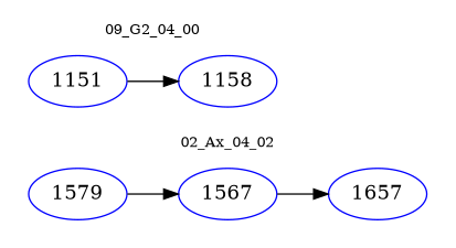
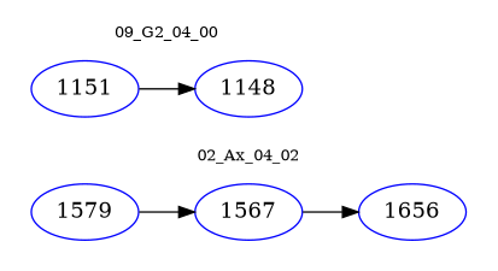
  digraph {
    rankdir=LR
    node [color=blue]
    edge [color=black]
    n1 [label=1579]
    n2 [label=1567]
-   n3 [label=1657]
+   n3 [label=1656]
    n4 [label=1151]
-   n5 [label=1158]
+   n5 [label=1148]
    subgraph cluster_1 {
      color=white
      fontsize=10
      label="02_Ax_04_02"
      n1
      n2
      n3
    }
    subgraph cluster_2 {
      color=white
      fontsize=10
      label="09_G2_04_00"
      n4
      n5
    }
    n1 -> n2
    n2 -> n3
    n4 -> n5
  }
